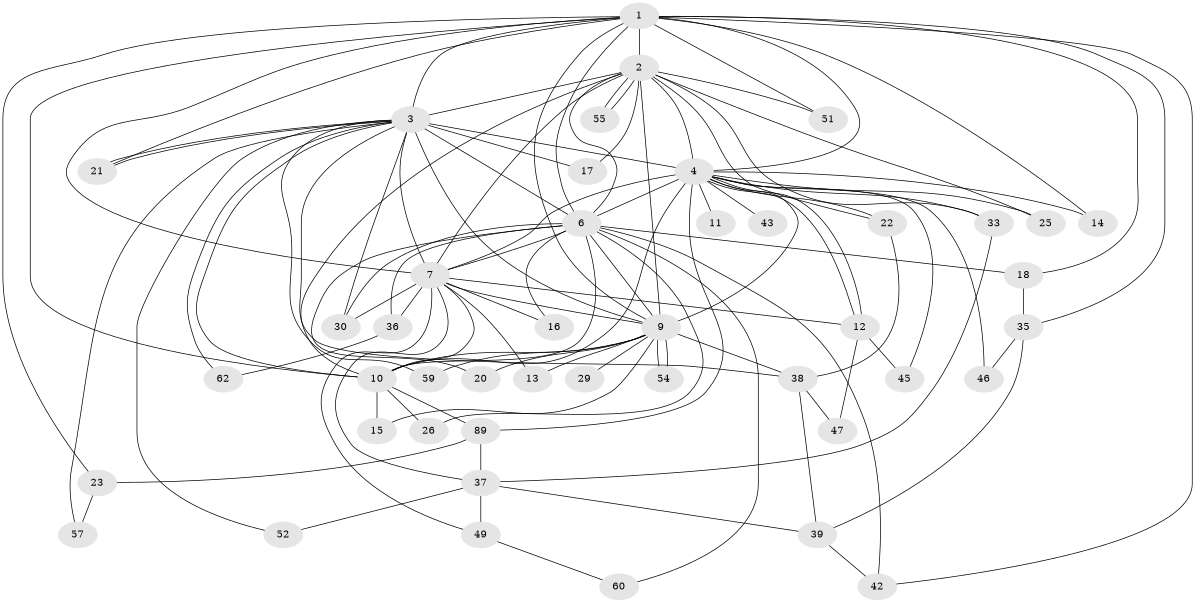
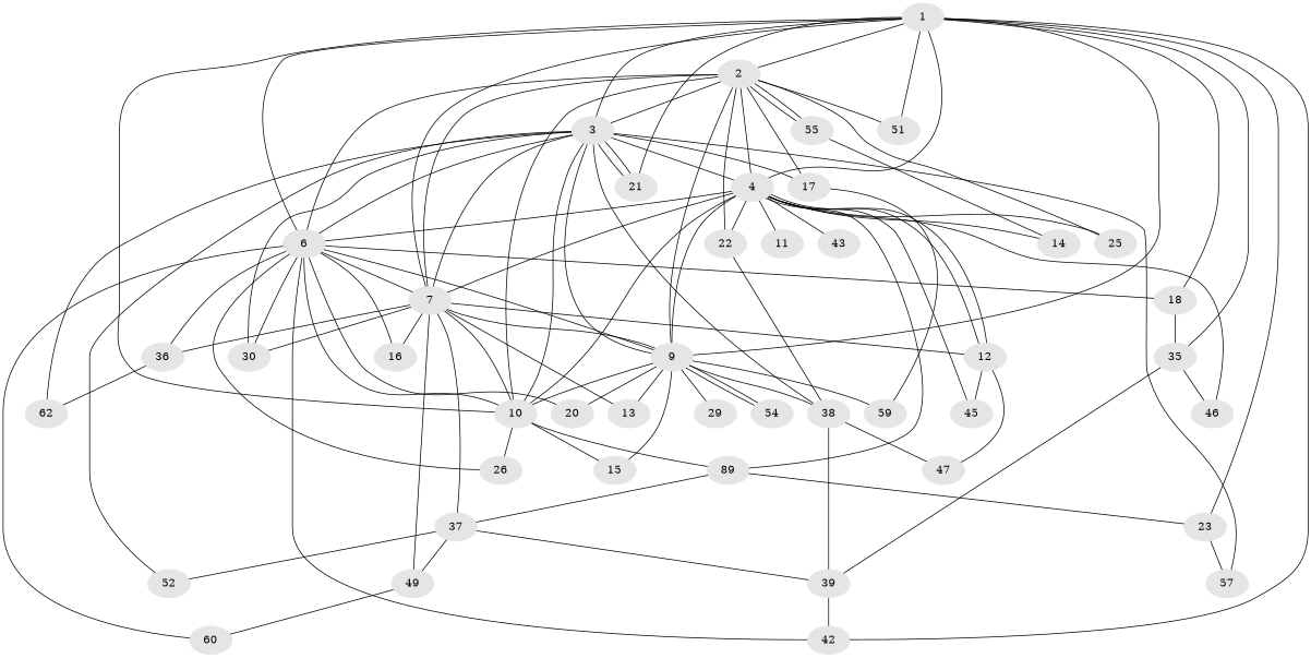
  graph {
    fontname="DejaVu Serif"
    node [color=gray90 fontname="DejaVu Serif" style=filled]
    edge [fontname="DejaVu Serif"]
    1 [super="+34"]
    2 [super="+27"]
    3 [super="+5"]
    4 [super="+8"]
    6 [super="+28"]
    7 [super="+58"]
    9 [super="+24"]
    10 [super="+31"]
    14
    18
    21 [super="+53"]
    23
    35
    42 [super="+56"]
    51
    17
    22 [super="+32"]
    25
-   33
    55
    30 [super="+48"]
    38 [super="+44"]
    52
    57
    59
    n26 [label=62]
    11
    12 [super="+40"]
    n29 [label=89]
    43
    45
    46
    16
    20
    26
    36
    60
    13
    37 [super="+41"]
    49
    29
    15
    54
    39 [super="+50"]
    47
    1 -- 2
    1 -- 3 [weight=2]
    1 -- 4 [weight=3]
    1 -- 6
    1 -- 7
    1 -- 9
    1 -- 10
-   1 -- 14
+   55 -- 14
    1 -- 18
    1 -- 21
    1 -- 23
    1 -- 35
    1 -- 42
    1 -- 51
    2 -- 3 [weight=2]
    2 -- 4 [weight=3]
    2 -- 6
    2 -- 7 [weight=2]
    2 -- 9
    2 -- 10
    2 -- 51
    2 -- 17
    2 -- 22
    2 -- 25
-   2 -- 33
    2 -- 55
    2 -- 55
    3 -- 4 [weight=4]
    3 -- 6 [weight=2]
    3 -- 7 [weight=2]
    3 -- 9 [weight=3]
    3 -- 10 [weight=2]
    3 -- 21
    3 -- 21
    3 -- 17
    3 -- 30
    3 -- 38
    3 -- 52
    3 -- 57
-   3 -- 59
+   17 -- 59
    3 -- n26
    4 -- 6 [weight=2]
    4 -- 7 [weight=2]
    4 -- 9 [weight=2]
    4 -- 10 [weight=2]
    4 -- 14
    4 -- 22 [weight=2]
    4 -- 25
-   4 -- 33
    4 -- 11
    4 -- 12
    4 -- 12
    4 -- n29
    4 -- 43 [weight=2]
    4 -- 45
    4 -- 46
    6 -- 7
    6 -- 9
    6 -- 10
    6 -- 18
    6 -- 42
    6 -- 30
    6 -- 16
    6 -- 20
    6 -- 26
    6 -- 36
    6 -- 60
    7 -- 9
    7 -- 10
    7 -- 30
    7 -- 12
    7 -- 16
    7 -- 36
    7 -- 13
    7 -- 37
    7 -- 49
    9 -- 10
    9 -- 38
    9 -- 59
    9 -- 20
    9 -- 13
    9 -- 29
    9 -- 15
    9 -- 54
    9 -- 54
    10 -- n29
    10 -- 26
    10 -- 15
    18 -- 35
    23 -- 57
    35 -- 46
    35 -- 39
    22 -- 38
-   33 -- 37
    38 -- 39
    38 -- 47
    12 -- 45
    12 -- 47
    n29 -- 23
    n29 -- 37
    36 -- n26
    37 -- 52
    37 -- 49
    37 -- 39
    49 -- 60
    39 -- 42
  }
